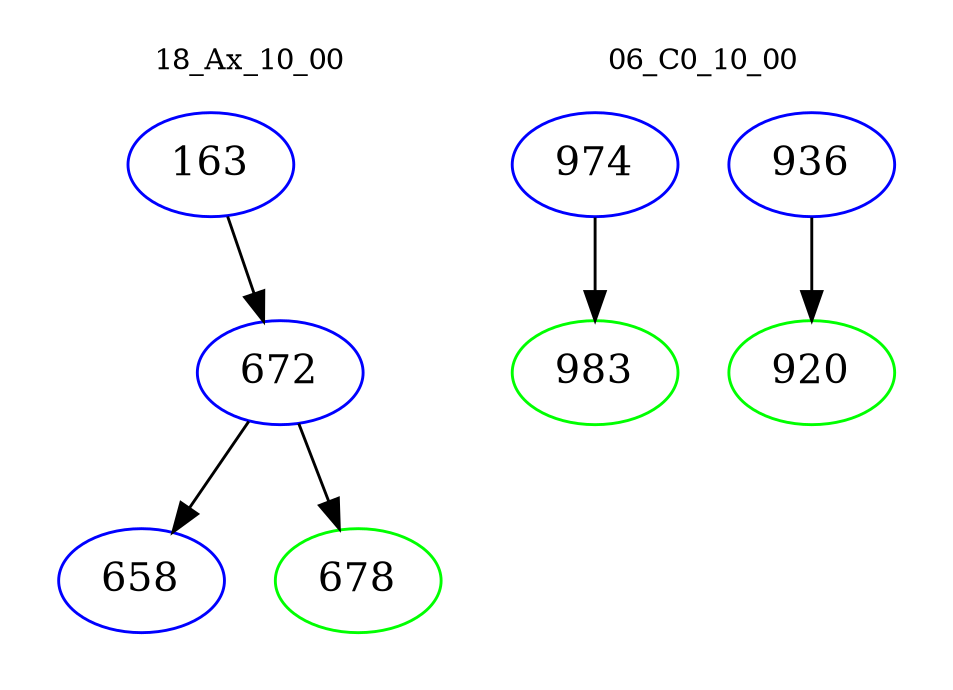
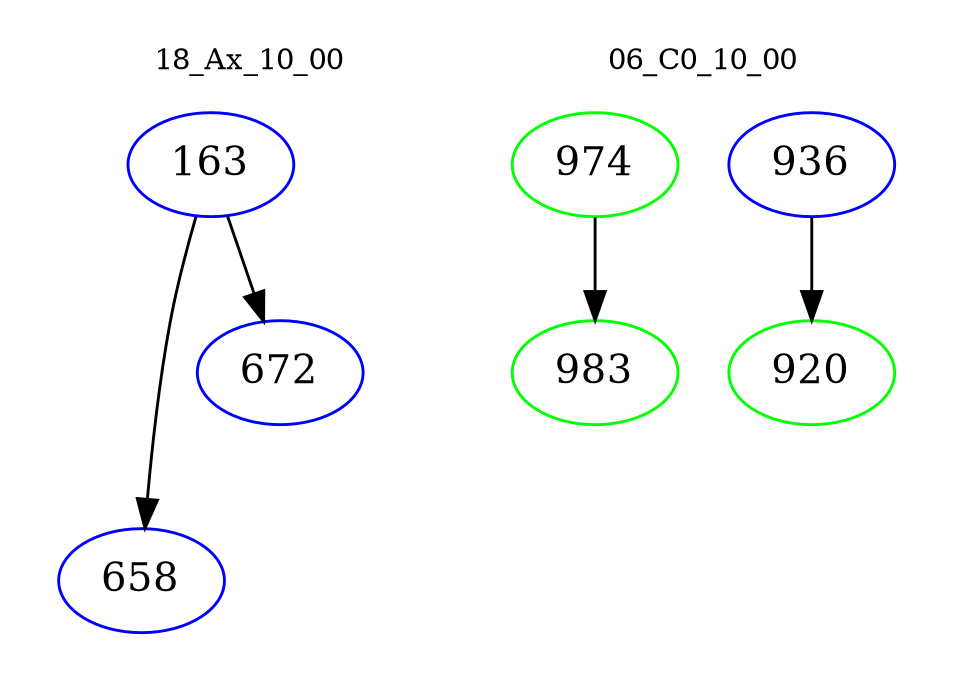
  digraph {
    node [color=blue]
    edge [color=black]
    n1 [label=163]
    n2 [label=658]
    n3 [label=672]
-   n4 [color=green label=678]
    n5 [label=936]
-   n6 [label=974]
+   n6 [color=green label=974]
    n7 [color=green label=920]
    n8 [color=green label=983]
    subgraph cluster_1 {
      color=white
      fontsize=10
      label="18_Ax_10_00"
      n1
      n2
      n3
-     n4
    }
    subgraph cluster_2 {
      color=white
      fontsize=10
      label="06_C0_10_00"
      n5
      n6
      n7
      n8
    }
-   n3 -> n2
+   n1 -> n2
    n1 -> n3
-   n3 -> n4
    n5 -> n7
    n6 -> n8
  }
